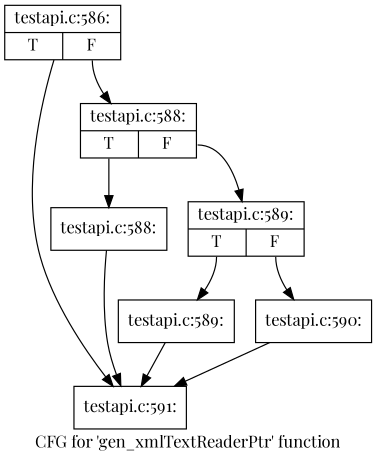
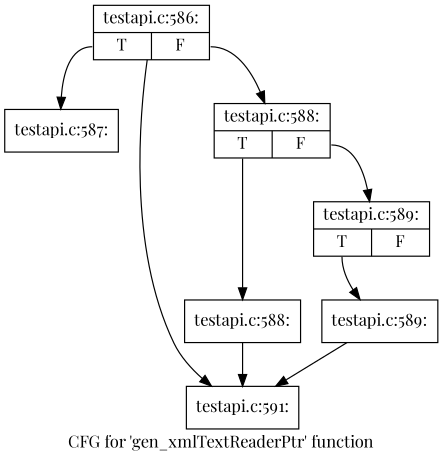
  digraph {
    fontname="Playfair Display"
    label="CFG for 'gen_xmlTextReaderPtr' function"
    node [fontname="Playfair Display" shape=record]
    edge [fontname="Playfair Display"]
    n1 [label="{testapi.c:586:|{<s0>T|<s1>F}}"]
+   n2 [label="{testapi.c:587:}"]
    n3 [label="{testapi.c:588:|{<s0>T|<s1>F}}"]
    n4 [label="{testapi.c:591:}"]
    n5 [label="{testapi.c:588:}"]
    n6 [label="{testapi.c:589:|{<s0>T|<s1>F}}"]
    n7 [label="{testapi.c:589:}"]
-   n8 [label="{testapi.c:590:}"]
+   n1 -> n2 [tailport=s0]
    n1 -> n3 [tailport=s1]
    n1 -> n4
    n3 -> n5 [tailport=s0]
    n3 -> n6 [tailport=s1]
    n5 -> n4
    n6 -> n7 [tailport=s0]
-   n6 -> n8 [tailport=s1]
    n7 -> n4
-   n8 -> n4
  }
